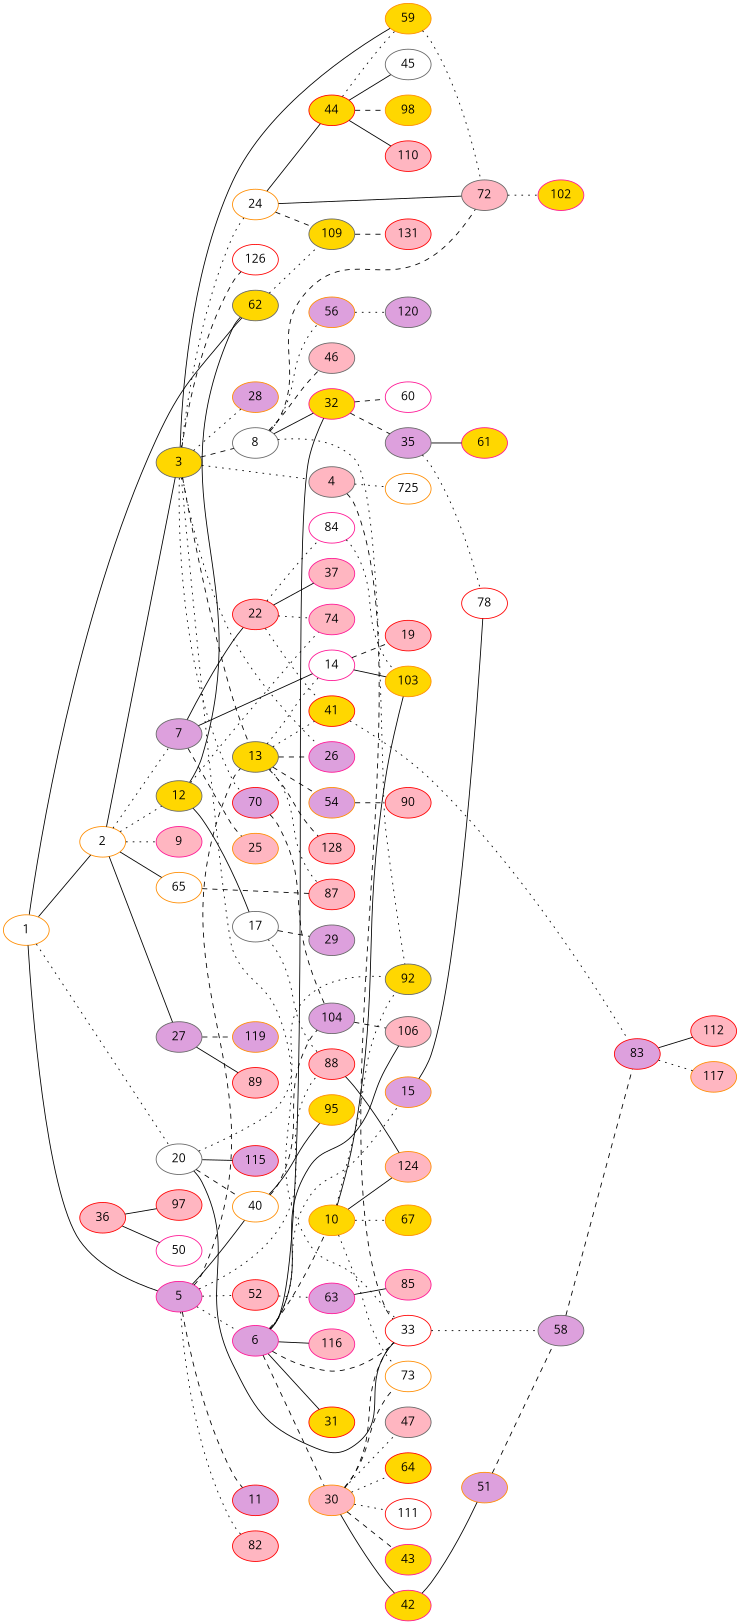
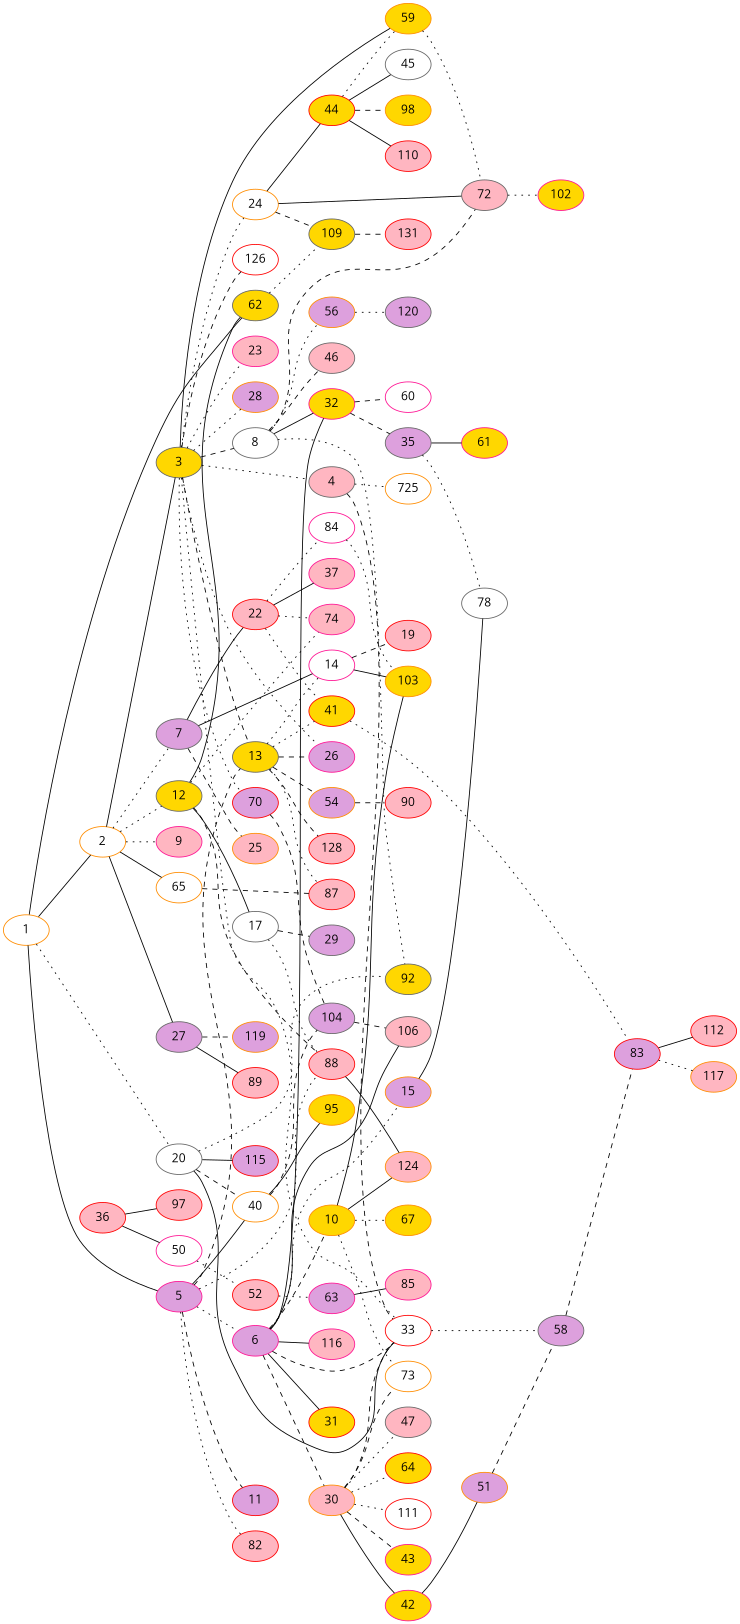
  graph {
    fontname="Open Sans"
    rankdir=LR
    node [color=red fillcolor=lightpink fontname="Open Sans" style=filled]
    edge [fontname="Open Sans" style=dotted]
    2 [color=darkorange fillcolor=white super="+100"]
    3 [color=gray40 fillcolor=gold super="+18"]
    7 [color=gray40 fillcolor=plum super="+34"]
    9 [color=deeppink]
    12 [color=gray40 fillcolor=gold super="+48"]
    27 [color=gray40 fillcolor=plum super="+94"]
    65 [color=darkorange fillcolor=white super="+107"]
    1 [color=darkorange fillcolor=white]
    5 [color=deeppink fillcolor=plum super="+38"]
    20 [color=gray40 fillcolor=white super="+69"]
    62 [color=gray40 fillcolor=gold super="+130"]
    13 [color=gray40 fillcolor=gold super="+81"]
    6 [color=deeppink fillcolor=plum super="+21"]
    11 [fillcolor=plum]
    40 [color=darkorange fillcolor=white super="+53"]
    52
    82
    88 [super="+114"]
    33 [fillcolor=white]
    92 [color=gray40 fillcolor=gold]
    115 [fillcolor=plum]
    109 [color=gray40 fillcolor=gold super="+127"]
    4 [color=gray40 super="+16"]
    8 [color=gray40 fillcolor=white]
+   23 [color=deeppink]
    24 [color=darkorange fillcolor=white]
    26 [color=deeppink fillcolor=plum]
    28 [color=darkorange fillcolor=plum super="+57"]
    59 [color=darkorange fillcolor=gold super="+76"]
    70 [fillcolor=plum super="+122"]
    126 [fillcolor=white super="+129"]
    14 [color=deeppink fillcolor=white super="+108"]
    22
    25 [color=darkorange]
    17 [color=gray40 fillcolor=white super="+86"]
    74 [color=deeppink]
    89
    119 [color=darkorange fillcolor=plum]
    87
    n40 [color=darkorange fillcolor=white label=725]
    32 [color=deeppink fillcolor=gold]
    46 [color=gray40]
    56 [color=darkorange fillcolor=plum super="+77"]
    72 [color=gray40 super="+105"]
    41 [fillcolor=gold]
    54 [color=darkorange fillcolor=plum]
    128
    44 [fillcolor=gold super="+80"]
    58 [color=gray40 fillcolor=plum super="+93"]
    104 [color=gray40 fillcolor=plum]
    10 [color=darkorange fillcolor=gold super="+66"]
    15 [color=darkorange fillcolor=plum super="+39"]
    30 [color=darkorange super="+68"]
    31 [fillcolor=gold super="+121"]
    106 [color=gray40]
    116 [color=deeppink]
    36 [super="+49"]
    50 [color=deeppink fillcolor=white]
    97
    95 [color=darkorange fillcolor=gold]
    63 [color=deeppink fillcolor=plum super="+75"]
    124 [color=darkorange]
    67 [color=darkorange fillcolor=gold]
    73 [color=darkorange fillcolor=white super="+91"]
    103 [color=darkorange fillcolor=gold super="+113"]
-   78 [fillcolor=white super="+79"]
+   78 [color=gray40 fillcolor=white super="+79"]
    42 [color=deeppink fillcolor=gold]
    43 [color=deeppink fillcolor=gold]
    47 [color=gray40]
    64 [fillcolor=gold]
    111 [fillcolor=white]
    35 [color=gray40 fillcolor=plum super="+55"]
    60 [color=deeppink fillcolor=white]
    19 [super="+71"]
    37 [color=deeppink super="+96"]
    84 [color=deeppink fillcolor=white super="+123"]
    120 [color=gray40 fillcolor=plum]
    102 [color=deeppink fillcolor=gold]
    29 [color=gray40 fillcolor=plum]
    83 [fillcolor=plum super="+99"]
    90
    45 [color=gray40 fillcolor=white super="+118"]
    98 [color=darkorange fillcolor=gold]
    110
    131
    51 [color=darkorange fillcolor=plum super="+101"]
    61 [color=deeppink fillcolor=gold]
    112
    117 [color=darkorange]
    85 [color=deeppink]
    2 -- 3 [style=solid]
    2 -- 7
    2 -- 9
    2 -- 12
    2 -- 27 [style=solid]
    2 -- 65 [style=solid]
    3 -- 13 [style=dashed]
    3 -- 33
    3 -- 4
    3 -- 8 [style=dashed]
+   3 -- 23
    3 -- 24
    3 -- 26
    3 -- 28
    3 -- 59 [style=solid]
    3 -- 70
    3 -- 126 [style=dashed]
    7 -- 14 [style=solid]
    7 -- 22 [style=solid]
    7 -- 25 [style=dashed]
    12 -- 62 [style=solid]
+   12 -- 88 [style=dashed]
    12 -- 17 [style=solid]
    12 -- 74
    27 -- 89 [style=solid]
    27 -- 119 [style=dashed]
    65 -- 87 [style=dashed]
    1 -- 2 [style=solid]
    1 -- 5 [style=solid]
    1 -- 20
    1 -- 62 [style=solid]
    5 -- 13 [style=dashed]
    5 -- 6
    5 -- 11 [style=dashed]
    5 -- 40 [style=solid]
-   5 -- 52
+   50 -- 52
    5 -- 82
    5 -- 88
    20 -- 40 [style=dashed]
    20 -- 33 [style=solid]
    20 -- 92
    20 -- 115 [style=solid]
    62 -- 109
    13 -- 26 [style=dashed weight=2]
    13 -- 14
    13 -- 87
    13 -- 41
    13 -- 54 [style=dashed]
    13 -- 128 [style=dashed]
    6 -- 33 [style=dashed]
    6 -- 32 [style=solid]
    6 -- 10 [style=dashed]
    6 -- 15
    6 -- 30 [style=dashed]
    6 -- 31 [style=solid]
    6 -- 106 [style=solid]
    6 -- 116 [style=solid]
    40 -- 104 [style=dashed]
    40 -- 95 [style=solid]
    52 -- 63
    88 -- 124 [style=solid]
    33 -- 58
    109 -- 131 [style=dashed]
    4 -- 33 [style=dashed]
    4 -- n40
    8 -- 92
    8 -- 32 [style=solid]
    8 -- 46 [style=dashed]
    8 -- 56
    8 -- 72 [style=dashed]
    24 -- 109 [style=dashed]
    24 -- 72 [style=solid]
    24 -- 44 [style=solid]
    59 -- 72
    70 -- 104 [style=dashed]
    14 -- 103 [style=solid]
    14 -- 19 [style=dashed]
    22 -- 74
    22 -- 41
    22 -- 37 [style=solid]
    22 -- 84
    17 -- 88
    17 -- 29 [style=dashed]
    32 -- 35 [style=dashed]
    32 -- 60 [style=dashed]
    56 -- 120
    72 -- 102
    41 -- 83
    54 -- 90 [style=dashed]
    44 -- 59
    44 -- 45 [style=solid]
    44 -- 98 [style=dashed]
    44 -- 110 [style=solid]
    58 -- 83 [style=dashed]
    104 -- 106 [style=dashed]
-   10 -- 92
    10 -- 124 [style=solid]
    10 -- 67
    10 -- 73
    10 -- 103 [style=solid]
    15 -- 78 [style=solid]
    30 -- 33 [style=dashed]
    30 -- 73 [style=dashed]
    30 -- 42 [style=solid]
    30 -- 43 [style=dashed]
    30 -- 47
    30 -- 64
    30 -- 111
    36 -- 50 [style=solid]
    36 -- 97 [style=solid]
    63 -- 85 [style=solid]
    42 -- 51 [style=solid]
    35 -- 78
    35 -- 61 [style=solid]
    84 -- 103
    83 -- 112 [style=solid]
    83 -- 117
    51 -- 58 [style=dashed]
  }
